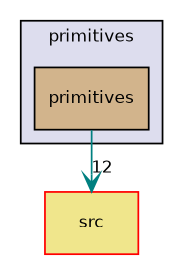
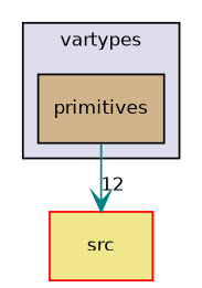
  digraph {
    compound=true
    node [fontname=Helvetica fontsize=10 shape=box style=filled]
    n1 [fillcolor=tan label=primitives pencolor=black]
    n2 [color=red fillcolor=khaki label=src]
    subgraph cluster_1 {
      bgcolor="#ddddee"
      fontname=Helvetica
      fontsize=10
-     label=primitives
+     label=vartypes
      pencolor=black
      n1
    }
    n1 -> n2 [headlabel=12 labeldistance=1.5 labelfontname=Helvetica labelfontsize=10 color=teal arrowhead=vee]
  }
